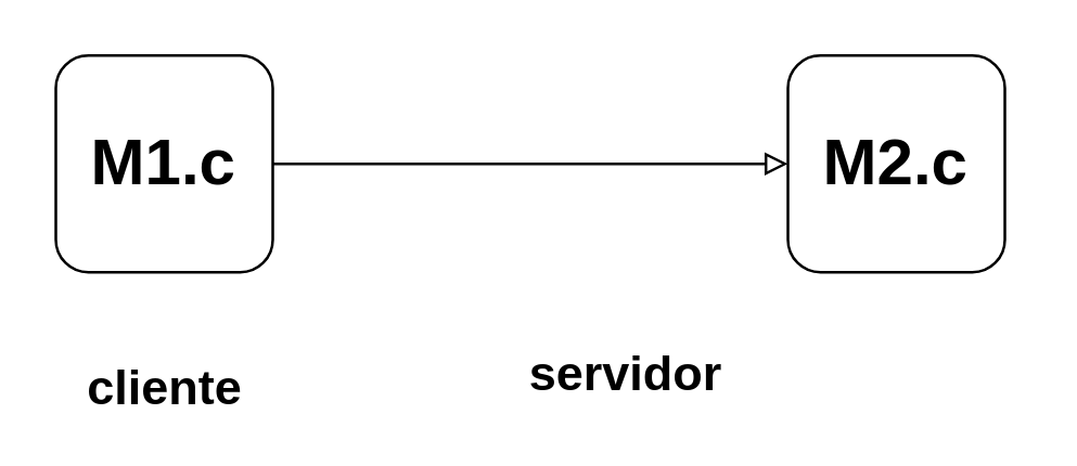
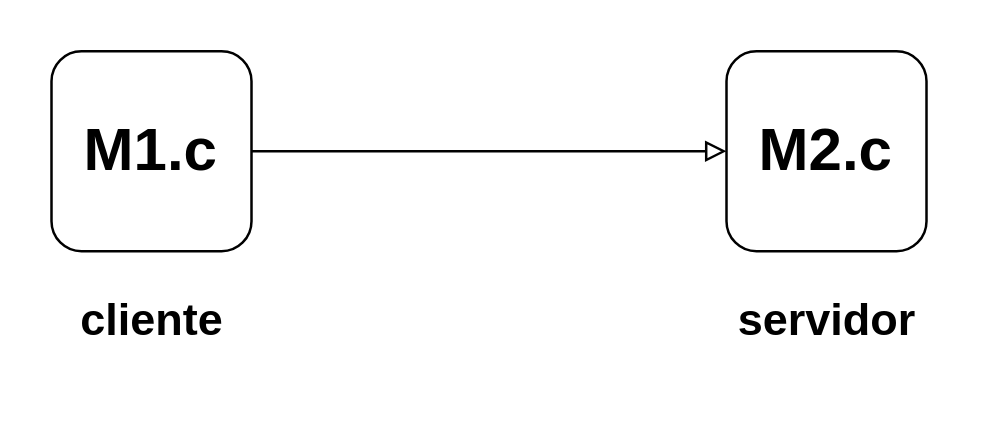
  <mxCell id="0" />
  <mxCell id="1" parent="0" />
  <mxCell id="2" style="edgeStyle=orthogonalEdgeStyle;rounded=0;orthogonalLoop=1;jettySize=auto;html=1;entryX=0;entryY=0.5;entryDx=0;entryDy=0;endArrow=block;endFill=0;" parent="1" source="3" target="4" edge="1"><mxGeometry relative="1" as="geometry"><Array as="points" /></mxGeometry></mxCell>
  <mxCell id="3" value="&lt;h1&gt;M1.c&lt;/h1&gt;" style="whiteSpace=wrap;html=1;aspect=fixed;rounded=1;" parent="1" vertex="1"><mxGeometry x="20" y="20" width="80" height="80" as="geometry" /></mxCell>
  <mxCell id="4" value="&lt;h1&gt;M2.c&lt;/h1&gt;" style="whiteSpace=wrap;html=1;aspect=fixed;rounded=1;" parent="1" vertex="1"><mxGeometry x="290" y="20" width="80" height="80" as="geometry" /></mxCell>
- <mxCell id="5" value="&lt;h2&gt;cliente&lt;/h2&gt;" style="text;html=1;resizable=0;points=[];autosize=1;align=center;verticalAlign=top;spacingTop=-4;" parent="1" vertex="1"><mxGeometry x="25" y="115" width="70" height="50" as="geometry" /></mxCell>
- <mxCell id="6" value="&lt;h2&gt;servidor&lt;/h2&gt;" style="text;html=1;resizable=0;points=[];autosize=1;align=center;verticalAlign=top;spacingTop=-4;" parent="1" vertex="1"><mxGeometry x="185" y="110" width="90" height="50" as="geometry" /></mxCell>
+ <mxCell id="5" value="&lt;h2&gt;cliente&lt;/h2&gt;" style="text;html=1;resizable=0;points=[];autosize=1;align=center;verticalAlign=top;spacingTop=-4;" parent="1" vertex="1"><mxGeometry x="25" y="100" width="70" height="50" as="geometry" /></mxCell>
+ <mxCell id="6" value="&lt;h2&gt;servidor&lt;/h2&gt;" style="text;html=1;resizable=0;points=[];autosize=1;align=center;verticalAlign=top;spacingTop=-4;" parent="1" vertex="1"><mxGeometry x="285" y="100" width="90" height="50" as="geometry" /></mxCell>
